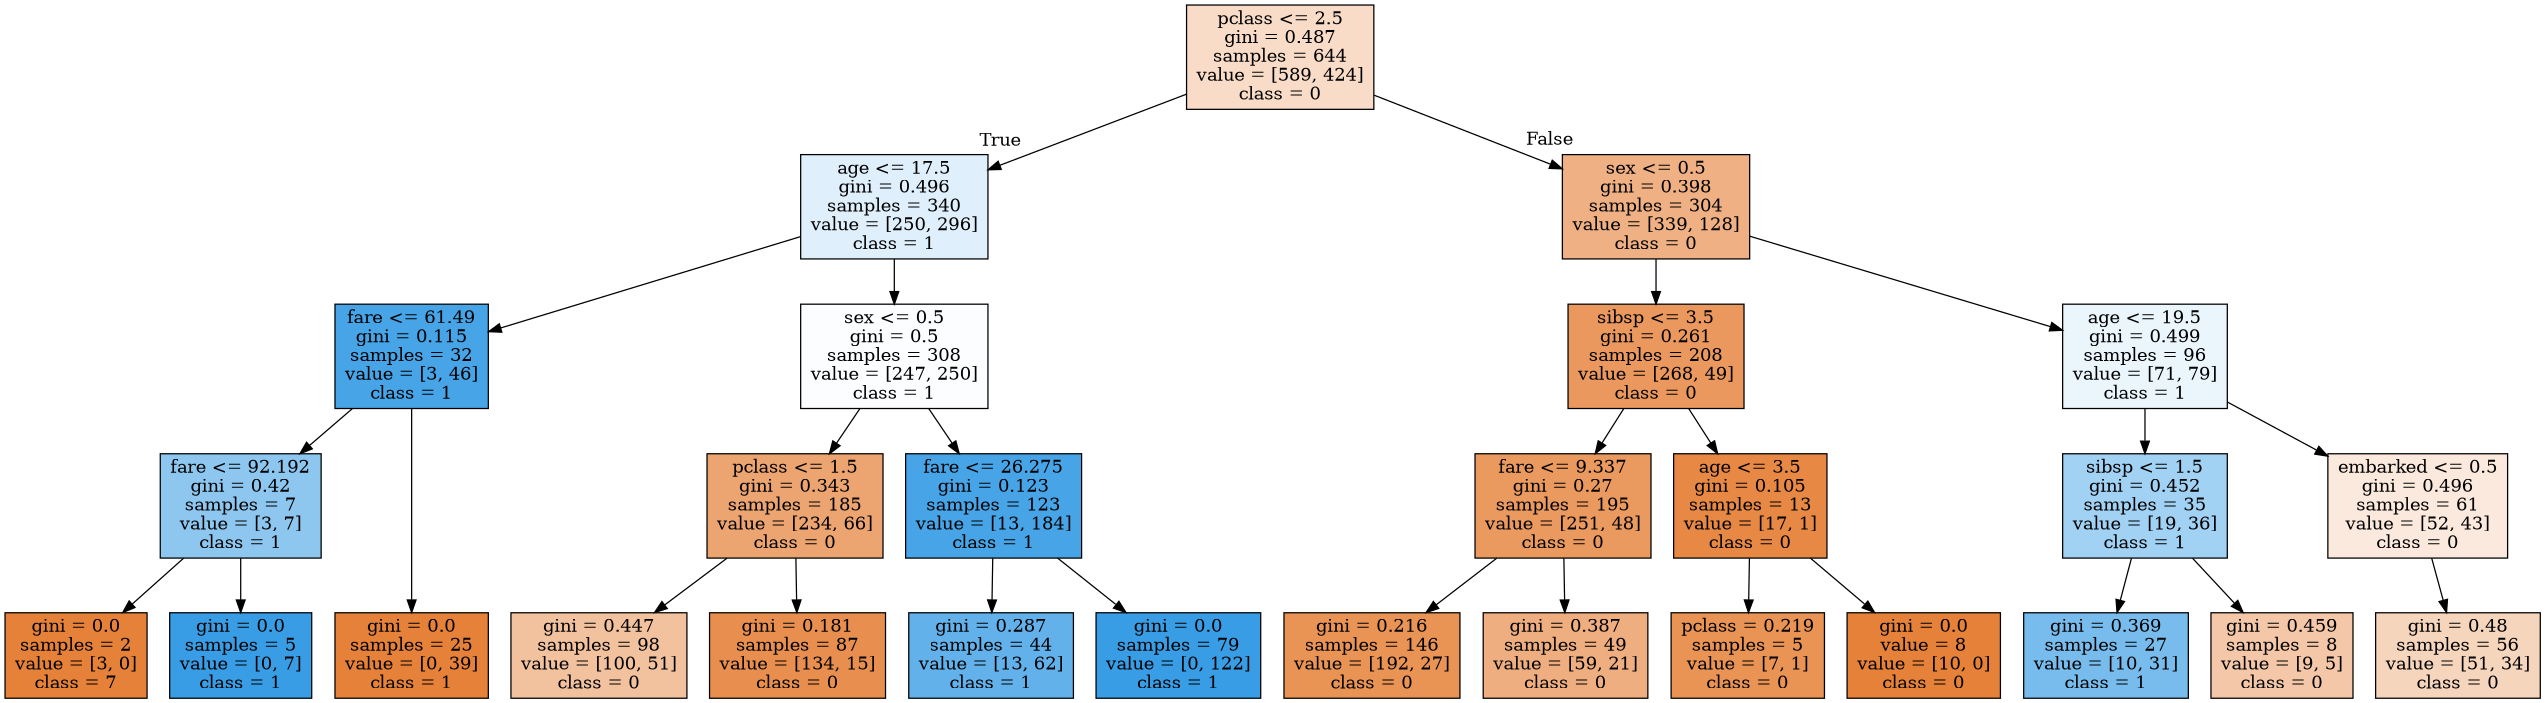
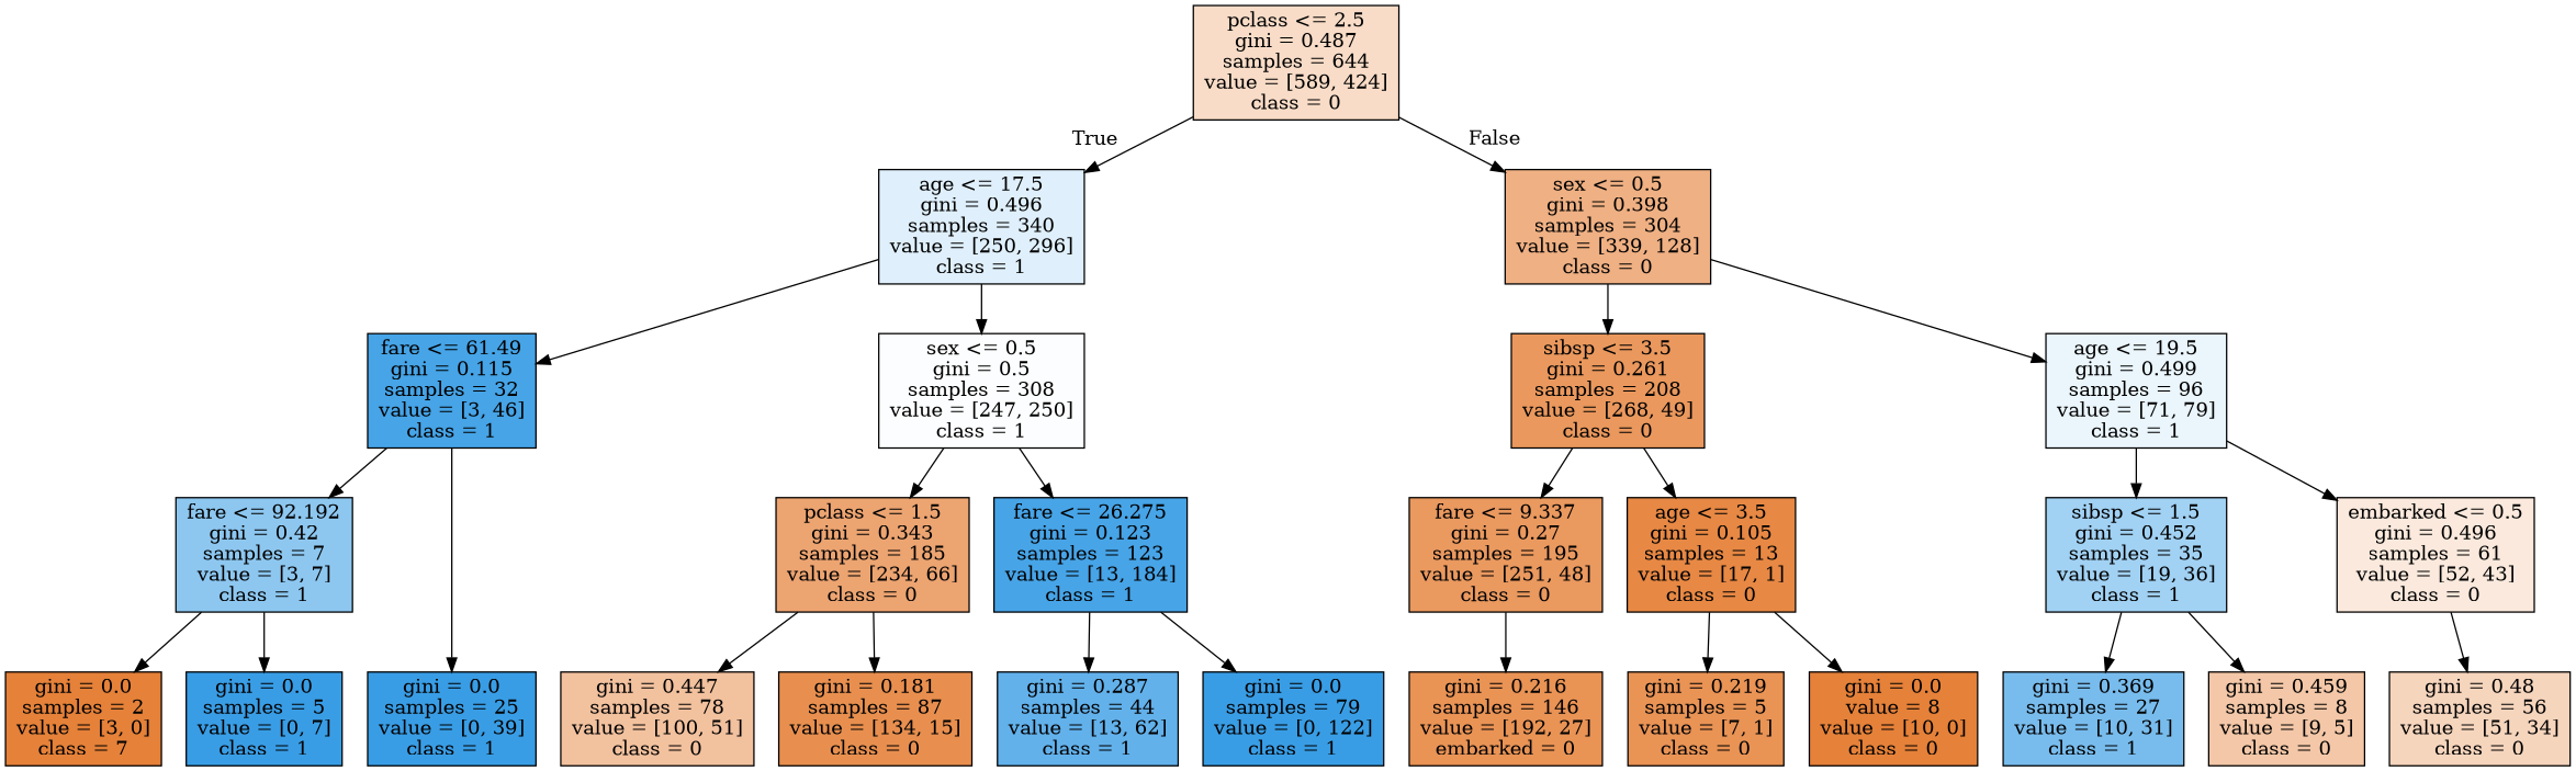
  digraph {
    ranksep=equally
    splines=polyline
    node [color=black fillcolor="#399de5ff" shape=box style=filled]
    n1 [fillcolor="#e5813947" label="pclass <= 2.5\ngini = 0.487\nsamples = 644\nvalue = [589, 424]\nclass = 0"]
    n2 [fillcolor="#399de528" label="age <= 17.5\ngini = 0.496\nsamples = 340\nvalue = [250, 296]\nclass = 1"]
    n3 [fillcolor="#e581399f" label="sex <= 0.5\ngini = 0.398\nsamples = 304\nvalue = [339, 128]\nclass = 0"]
    n4 [fillcolor="#399de5ee" label="fare <= 61.49\ngini = 0.115\nsamples = 32\nvalue = [3, 46]\nclass = 1"]
    n5 [fillcolor="#399de503" label="sex <= 0.5\ngini = 0.5\nsamples = 308\nvalue = [247, 250]\nclass = 1"]
    n6 [fillcolor="#e58139d0" label="sibsp <= 3.5\ngini = 0.261\nsamples = 208\nvalue = [268, 49]\nclass = 0"]
    n7 [fillcolor="#399de51a" label="age <= 19.5\ngini = 0.499\nsamples = 96\nvalue = [71, 79]\nclass = 1"]
    n8 [fillcolor="#399de592" label="fare <= 92.192\ngini = 0.42\nsamples = 7\nvalue = [3, 7]\nclass = 1"]
    n9 [fillcolor="#e58139b7" label="pclass <= 1.5\ngini = 0.343\nsamples = 185\nvalue = [234, 66]\nclass = 0"]
    n10 [fillcolor="#399de5ed" label="fare <= 26.275\ngini = 0.123\nsamples = 123\nvalue = [13, 184]\nclass = 1"]
    n11 [fillcolor="#e58139ce" label="fare <= 9.337\ngini = 0.27\nsamples = 195\nvalue = [251, 48]\nclass = 0"]
    n12 [fillcolor="#e58139f0" label="age <= 3.5\ngini = 0.105\nsamples = 13\nvalue = [17, 1]\nclass = 0"]
    n13 [fillcolor="#399de578" label="sibsp <= 1.5\ngini = 0.452\nsamples = 35\nvalue = [19, 36]\nclass = 1"]
    n14 [fillcolor="#e581392c" label="embarked <= 0.5\ngini = 0.496\nsamples = 61\nvalue = [52, 43]\nclass = 0"]
-   n15 [fillcolor="#e58139ff" label="gini = 0.0\nsamples = 25\nvalue = [0, 39]\nclass = 1"]
+   n15 [label="gini = 0.0\nsamples = 25\nvalue = [0, 39]\nclass = 1"]
    n16 [fillcolor="#e58139ff" label="gini = 0.0\nsamples = 2\nvalue = [3, 0]\nclass = 7"]
    n17 [label="gini = 0.0\nsamples = 5\nvalue = [0, 7]\nclass = 1"]
-   n18 [fillcolor="#e581397d" label="gini = 0.447\nsamples = 98\nvalue = [100, 51]\nclass = 0"]
+   n18 [fillcolor="#e581397d" label="gini = 0.447\nsamples = 78\nvalue = [100, 51]\nclass = 0"]
    n19 [fillcolor="#e58139e2" label="gini = 0.181\nsamples = 87\nvalue = [134, 15]\nclass = 0"]
    n20 [fillcolor="#399de5ca" label="gini = 0.287\nsamples = 44\nvalue = [13, 62]\nclass = 1"]
    n21 [label="gini = 0.0\nsamples = 79\nvalue = [0, 122]\nclass = 1"]
-   n22 [fillcolor="#e58139db" label="gini = 0.216\nsamples = 146\nvalue = [192, 27]\nclass = 0"]
-   n23 [fillcolor="#e58139a4" label="gini = 0.387\nsamples = 49\nvalue = [59, 21]\nclass = 0"]
-   n24 [fillcolor="#e58139db" label="pclass = 0.219\nsamples = 5\nvalue = [7, 1]\nclass = 0"]
+   n22 [fillcolor="#e58139db" label="gini = 0.216\nsamples = 146\nvalue = [192, 27]\nembarked = 0"]
+   n24 [fillcolor="#e58139db" label="gini = 0.219\nsamples = 5\nvalue = [7, 1]\nclass = 0"]
    n25 [fillcolor="#e58139ff" label="gini = 0.0\nvalue = 8\nvalue = [10, 0]\nclass = 0"]
    n26 [fillcolor="#399de5ad" label="gini = 0.369\nsamples = 27\nvalue = [10, 31]\nclass = 1"]
    n27 [fillcolor="#e5813971" label="gini = 0.459\nsamples = 8\nvalue = [9, 5]\nclass = 0"]
    n28 [fillcolor="#e5813955" label="gini = 0.48\nsamples = 56\nvalue = [51, 34]\nclass = 0"]
    subgraph sub_1 {
      rank=same
      n1
    }
    subgraph sub_2 {
      rank=same
      n2
      n3
    }
    subgraph sub_3 {
      rank=same
      n4
      n5
      n6
      n7
    }
    subgraph sub_4 {
      rank=same
      n8
      n9
      n10
      n11
      n12
      n13
      n14
    }
    subgraph sub_5 {
      rank=same
      n15
      n16
      n17
      n18
      n19
      n20
      n21
      n22
-     n23
      n24
      n25
      n26
      n27
      n28
    }
    n1 -> n2 [headlabel=True labelangle=45 labeldistance=2.5]
    n1 -> n3 [headlabel=False labelangle=-45 labeldistance=2.5]
    n2 -> n4
    n2 -> n5
    n3 -> n6
    n3 -> n7
    n4 -> n8
    n4 -> n15
    n5 -> n9
    n5 -> n10
    n6 -> n11
    n6 -> n12
    n7 -> n13
    n7 -> n14
    n8 -> n16
    n8 -> n17
    n9 -> n18
    n9 -> n19
    n10 -> n20
    n10 -> n21
    n11 -> n22
-   n11 -> n23
    n12 -> n24
    n12 -> n25
    n13 -> n26
    n13 -> n27
    n14 -> n28
  }
